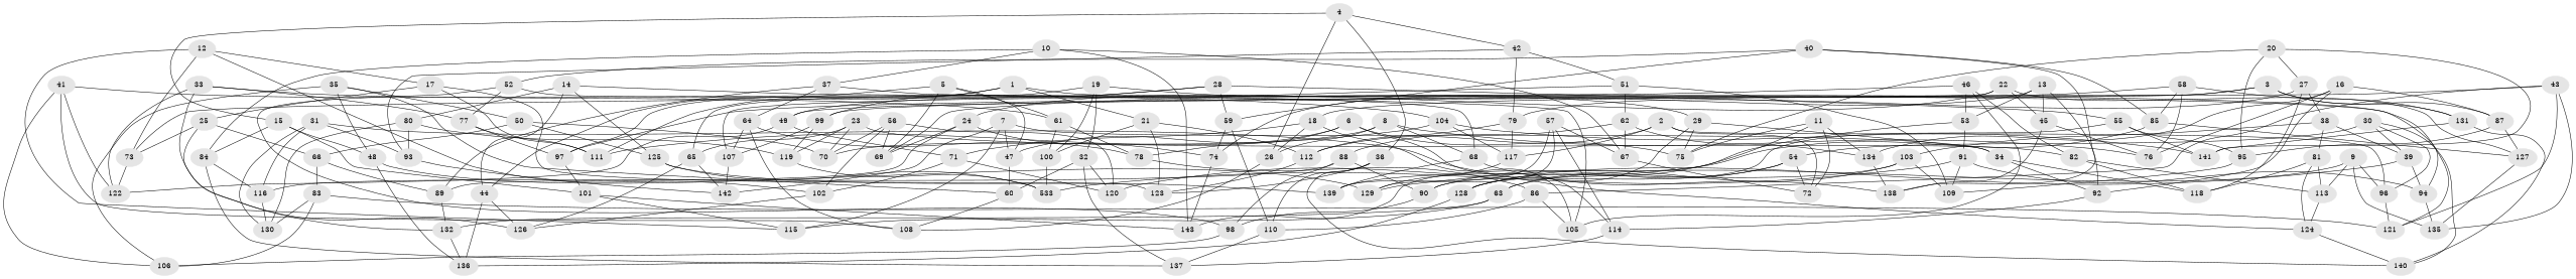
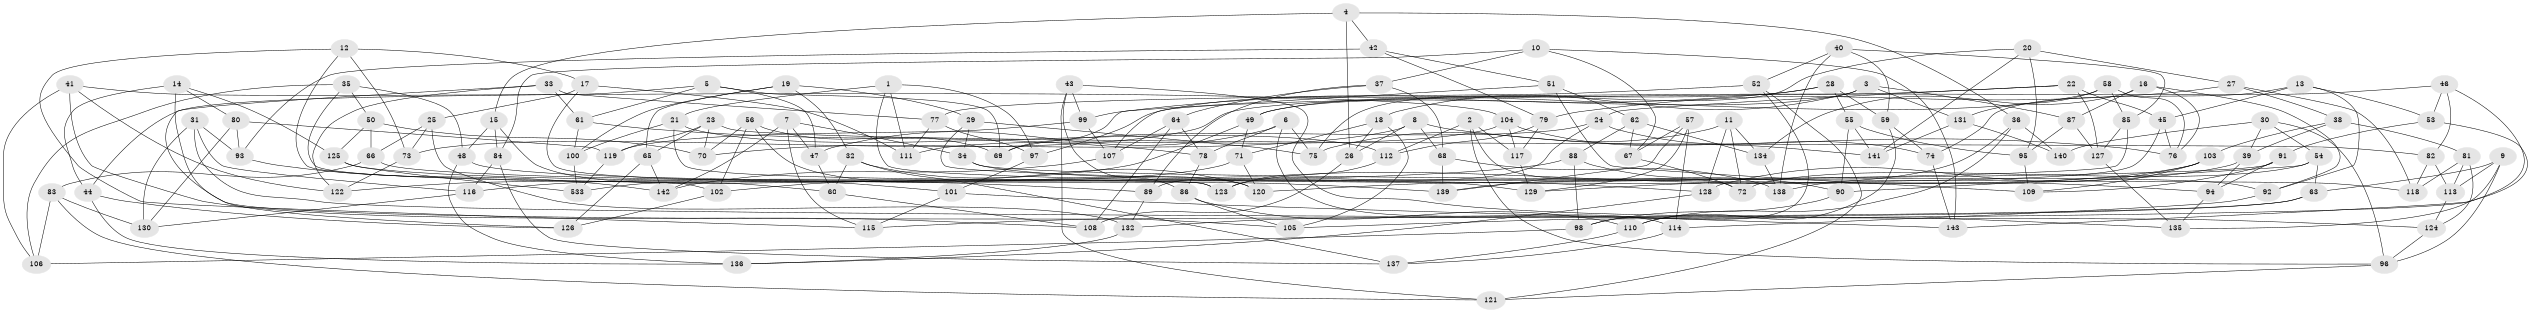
  graph {
    node [color=gray90 style=filled]
    1
    21
    94
    97
    111
    112
    123
    100
    135
    101
    2
    72
    96
    117
    121
    129
    3
    18
    49
    87
    131
    26
    105
    71
    122
    95
    127
    141
    140
    4
    15
    36
    42
    84
    48
    108
    110
    79
    93
    51
    5
    44
    47
    61
    69
    126
    136
    60
    78
    6
    75
    114
    86
    137
    7
    34
    115
    142
    92
    118
    8
    68
    70
    76
    138
    139
    9
    63
    113
    132
    124
    10
    37
    67
    143
    89
    64
    116
    11
    128
    134
    12
    17
    73
    102
    25
    13
    45
    53
    74
    91
    14
    80
    125
    119
    130
    n97 [label=533]
    16
    66
    120
    19
    29
    32
    65
    20
    27
    38
    109
    22
    24
    107
    23
    82
    83
    39
    81
    103
    28
    55
    59
    99
    90
    30
    54
    31
    33
    77
    35
    50
    106
    40
    52
    85
    98
    41
    104
    62
    43
    46
    88
    56
    57
    58
    1 -- 21
    1 -- 94
    1 -- 97
    1 -- 111
    21 -- 112
    21 -- 123
    21 -- 100
    94 -- 135
    97 -- 101
    112 -- 123
    100 -- n97
    101 -- 115
    101 -- 143
    2 -- 112
    2 -- 72
    2 -- 96
    2 -- 117
    96 -- 121
    117 -- 129
    3 -- 18
    3 -- 49
    3 -- 87
    3 -- 131
    18 -- 26
    18 -- 105
    18 -- 71
    49 -- 71
    49 -- 122
    87 -- 95
    87 -- 127
    131 -- 141
    131 -- 140
    26 -- 108
    71 -- 102
    71 -- 120
    95 -- 109
    127 -- 135
    4 -- 26
    4 -- 15
    4 -- 36
    4 -- 42
    15 -- 101
    15 -- 84
    15 -- 48
    36 -- 123
    36 -- 140
    36 -- 110
    42 -- 79
    42 -- 93
    42 -- 51
    84 -- 137
    84 -- 116
    48 -- 129
    48 -- 136
    110 -- 137
    79 -- 112
    79 -- 117
    93 -- 142
    51 -- 69
    51 -- 109
    51 -- 62
    5 -- 44
    5 -- 47
    5 -- 61
    5 -- 69
    44 -- 126
    44 -- 136
    47 -- 60
    61 -- 100
    61 -- 78
    60 -- 108
    78 -- 86
    6 -- 47
    6 -- 78
    6 -- 75
    6 -- 114
    114 -- 137
    86 -- 105
    86 -- 110
    7 -- 47
    7 -- 34
    7 -- 115
    7 -- 142
    34 -- 92
    34 -- 118
    92 -- 114
    8 -- 26
    8 -- 68
    8 -- 70
    8 -- 76
    68 -- 138
    68 -- 139
    9 -- 135
    9 -- 96
    9 -- 63
    9 -- 113
    63 -- 115
    63 -- 132
    113 -- 124
    132 -- 136
-   124 -- 140
+   124 -- 96
    10 -- 84
    10 -- 37
    10 -- 67
    10 -- 143
    37 -- 68
    37 -- 89
    37 -- 64
    67 -- 72
    89 -- 132
    64 -- 108
    64 -- 78
    64 -- 107
    116 -- 130
    11 -- 72
    11 -- 75
    11 -- 128
    11 -- 134
    128 -- 136
    134 -- 138
    12 -- 115
    12 -- 17
    12 -- 73
    12 -- 102
    17 -- 111
    17 -- 123
    17 -- 25
    73 -- 122
    102 -- 126
    25 -- 132
    25 -- 73
    25 -- 66
    13 -- 92
    13 -- 45
    13 -- 53
    13 -- 74
    45 -- 76
    45 -- 138
    53 -- 143
    53 -- 91
    74 -- 143
    91 -- 94
    91 -- n97
    91 -- 109
    14 -- 105
    14 -- 44
    14 -- 80
    14 -- 125
    80 -- 93
    80 -- 119
    80 -- 130
    125 -- 139
    125 -- n97
    119 -- n97
    16 -- 87
    16 -- 92
    16 -- 76
    16 -- 134
    66 -- 89
    66 -- 83
    19 -- 100
    19 -- 29
    19 -- 32
    19 -- 65
    29 -- 75
    29 -- 34
    29 -- 128
    32 -- 60
    32 -- 137
    32 -- 120
    65 -- 126
    65 -- 142
    20 -- 95
    20 -- 141
    20 -- 75
    20 -- 27
    27 -- 79
    27 -- 118
    27 -- 38
    38 -- 39
    38 -- 81
    38 -- 103
    22 -- 127
    22 -- 45
    22 -- 24
    22 -- 107
    24 -- 69
    24 -- 89
    24 -- 74
    107 -- 142
    23 -- 70
    23 -- 119
    23 -- 65
    23 -- 82
    82 -- 118
    82 -- 113
    83 -- 121
    83 -- 130
    83 -- 106
    39 -- 94
    39 -- 129
    81 -- 118
    81 -- 113
    81 -- 124
    103 -- 139
    103 -- 128
    103 -- 109
    28 -- 49
    28 -- 55
    28 -- 59
    28 -- 99
    55 -- 95
    55 -- 141
    55 -- 90
    59 -- 110
    59 -- 74
    99 -- 119
    99 -- 107
    90 -- 98
    30 -- 96
    30 -- 140
    30 -- 39
    30 -- 54
    54 -- 72
    54 -- 63
    54 -- 90
    31 -- 93
    31 -- 124
    31 -- 116
    31 -- 130
    33 -- 122
    33 -- 61
    33 -- 126
    33 -- 77
    77 -- 97
    77 -- 111
    35 -- 48
    35 -- 60
    35 -- 50
    35 -- 106
    50 -- 70
    50 -- 125
    50 -- 66
    40 -- 138
    40 -- 59
    40 -- 52
    40 -- 85
    52 -- 121
    52 -- 77
    52 -- 98
    85 -- 127
    85 -- 120
    98 -- 106
    41 -- 122
    41 -- 108
    41 -- 106
    41 -- 104
    104 -- 111
    104 -- 117
    104 -- 141
    62 -- 67
    62 -- 134
    62 -- 88
    43 -- 135
    43 -- 121
    43 -- 86
    43 -- 99
    46 -- 105
    46 -- 73
    46 -- 53
    46 -- 82
    88 -- 116
    88 -- 90
    88 -- 98
    56 -- 69
    56 -- 70
    56 -- 102
    56 -- 120
    57 -- 129
    57 -- 114
    57 -- 139
    57 -- 67
    58 -- 97
    58 -- 131
    58 -- 76
    58 -- 85
  }
